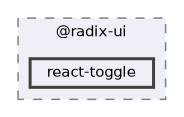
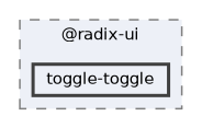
  digraph {
    compound=true
-   n1 [color=grey25 fillcolor="#edf0f7" fontname=Helvetica fontsize=10 height=0.2 label="react-toggle" shape=box style="filled,bold" width=0.4]
+   n1 [color=grey25 fillcolor="#edf0f7" fontname=Helvetica fontsize=10 height=0.2 label="toggle-toggle" shape=box style="filled,bold" width=0.4]
    subgraph cluster_1 {
      bgcolor="#edf0f7"
      fontname=Helvetica
      fontsize=10
      label="@radix-ui"
      pencolor=grey50
      style="filled,dashed"
      n1
    }
  }
